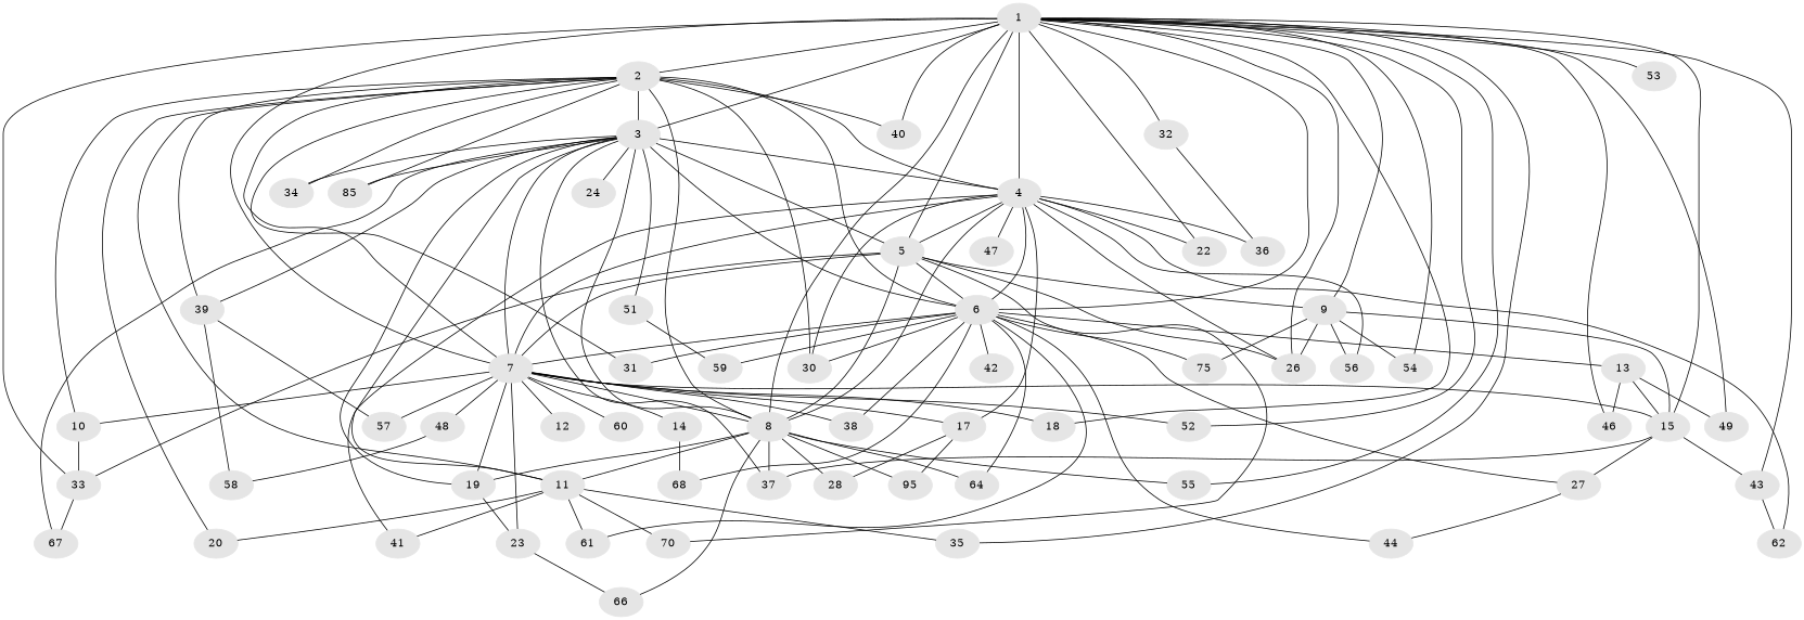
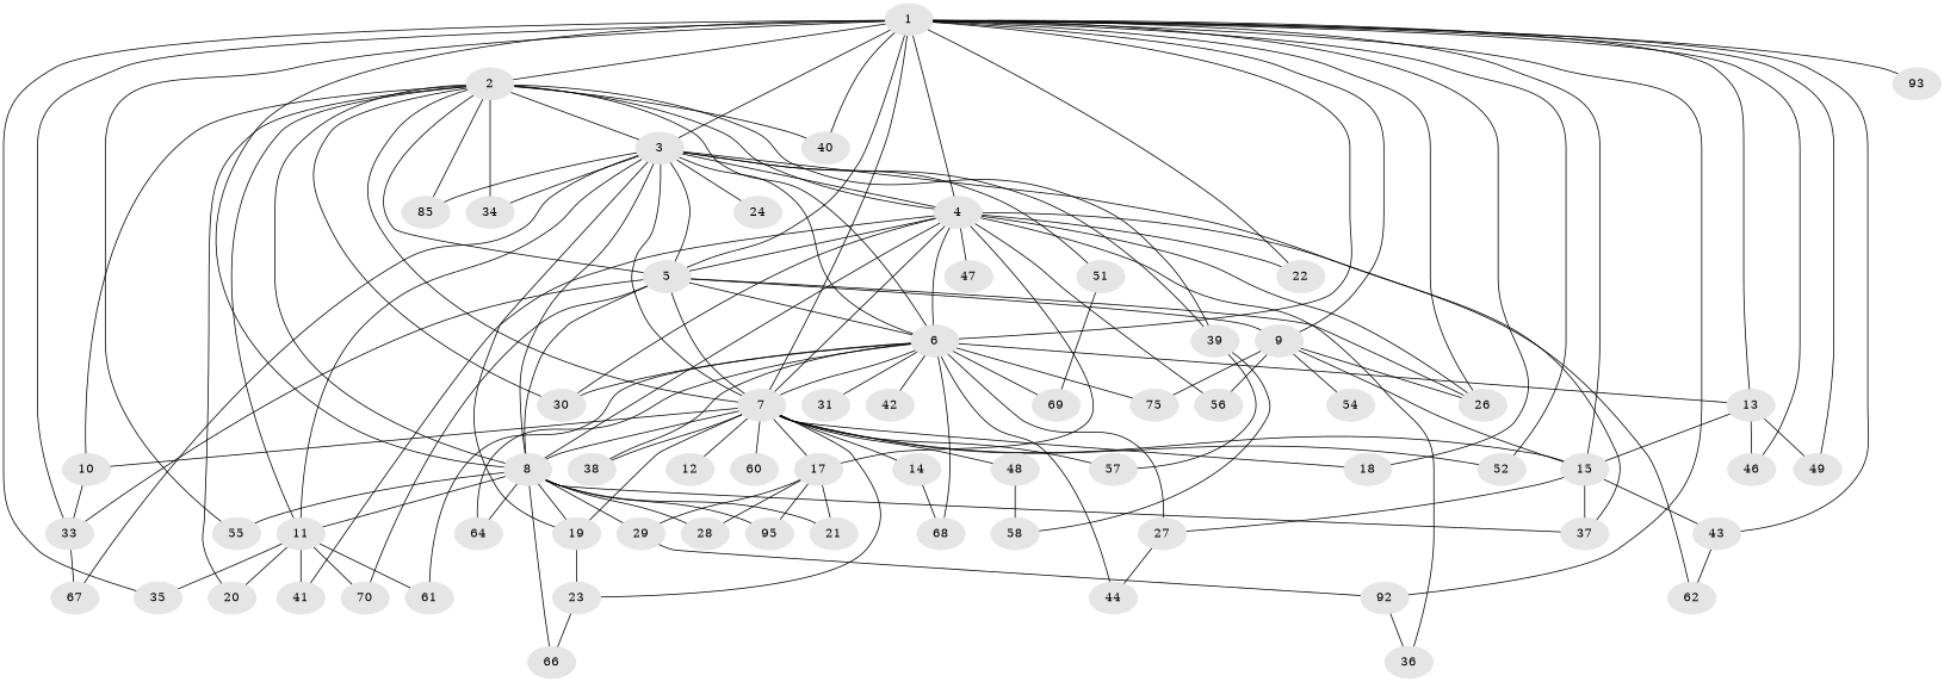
  graph {
    node [color=gray90 style=filled]
    edge [weight=1.0]
    1
    2
    3
    4
    5
    6
    7
    8
    9
    15
    18
    22
    26
-   32
+   32 [label=92]
    33
    35
    40
    43
    46
    49
    52
-   53
+   53 [label=93]
    54
    55
    10
    11
    20
    n28 [label=85]
    30
    34
    39
    24
    37
    51
    67
    19
    17
    36
    41
    47
    56
    62
    n43 [label=70]
-   59
+   59 [label=69]
    13
    27
    31
    38
    42
    44
    n51 [label=75]
    61
    64
    68
    12
    60
    14
    23
    48
    57
+   21
    28
+   29
    n64 [label=95]
    66
    58
    1 -- 2 [weight=4.0]
    1 -- 3 [weight=3.0]
    1 -- 4 [weight=3.0]
    1 -- 5 [weight=3.0]
    1 -- 6 [weight=2.0]
    1 -- 7 [weight=2.0]
    1 -- 8 [weight=2.0]
    1 -- 9 [weight=2.0]
    1 -- 15 [weight=2.0]
    1 -- 18
    1 -- 22
    1 -- 26
    1 -- 32
    1 -- 33 [weight=3.0]
    1 -- 35
    1 -- 40
    1 -- 43
    1 -- 46
    1 -- 49
    1 -- 52
    1 -- 53
-   1 -- 54
+   1 -- 13
    1 -- 55
    2 -- 3 [weight=3.0]
    2 -- 4 [weight=2.0]
-   2 -- 31 [weight=2.0]
+   2 -- 5 [weight=2.0]
    2 -- 6 [weight=2.0]
    2 -- 7 [weight=2.0]
    2 -- 8 [weight=2.0]
    2 -- 40
    2 -- 10
    2 -- 11 [weight=2.0]
    2 -- 20
    2 -- n28
    2 -- 30 [weight=2.0]
    2 -- 34
    2 -- 39
    3 -- 4
    3 -- 5
    3 -- 6
    3 -- 7
    3 -- 8
    3 -- 11
    3 -- n28
    3 -- 34
    3 -- 39
    3 -- 24
    3 -- 37
    3 -- 51
    3 -- 67
    3 -- 19
    4 -- 5
    4 -- 6
    4 -- 7 [weight=2.0]
    4 -- 8 [weight=2.0]
    4 -- 22
    4 -- 26
    4 -- 30
    4 -- 17
    4 -- 36
    4 -- 41
    4 -- 47
    4 -- 56
    4 -- 62
    5 -- 6
    5 -- 7 [weight=2.0]
    5 -- 8
    5 -- 9
    5 -- 26
    5 -- 33
    5 -- n43
    6 -- 7
    6 -- 30
    6 -- 59
    6 -- 13
    6 -- 27
    6 -- 31
    6 -- 38
    6 -- 42
    6 -- 44
    6 -- n51
    6 -- 61
    6 -- 64
    6 -- 68
    7 -- 8
    7 -- 15
    7 -- 18
    7 -- 52
    7 -- 10
    7 -- 19
    7 -- 17
    7 -- 38
    7 -- 12
    7 -- 60
    7 -- 14
    7 -- 23
    7 -- 48
    7 -- 57
    8 -- 55
    8 -- 11
    8 -- 37
    8 -- 19
    8 -- 64
+   8 -- 21
    8 -- 28
+   8 -- 29
    8 -- n64
    8 -- 66
    9 -- 15
    9 -- 26
    9 -- 54
    9 -- 56
    9 -- n51
    15 -- 43
    15 -- 37
    15 -- 27
    32 -- 36
    33 -- 67
    43 -- 62
    10 -- 33
    11 -- 35
    11 -- 20
    11 -- 41
    11 -- n43
    11 -- 61
    39 -- 57
    39 -- 58
    51 -- 59
    19 -- 23
+   17 -- 21
    17 -- 28
+   17 -- 29
    17 -- n64
    13 -- 15
    13 -- 46
    13 -- 49
    27 -- 44
    14 -- 68
    23 -- 66
    48 -- 58
+   29 -- 32
  }
